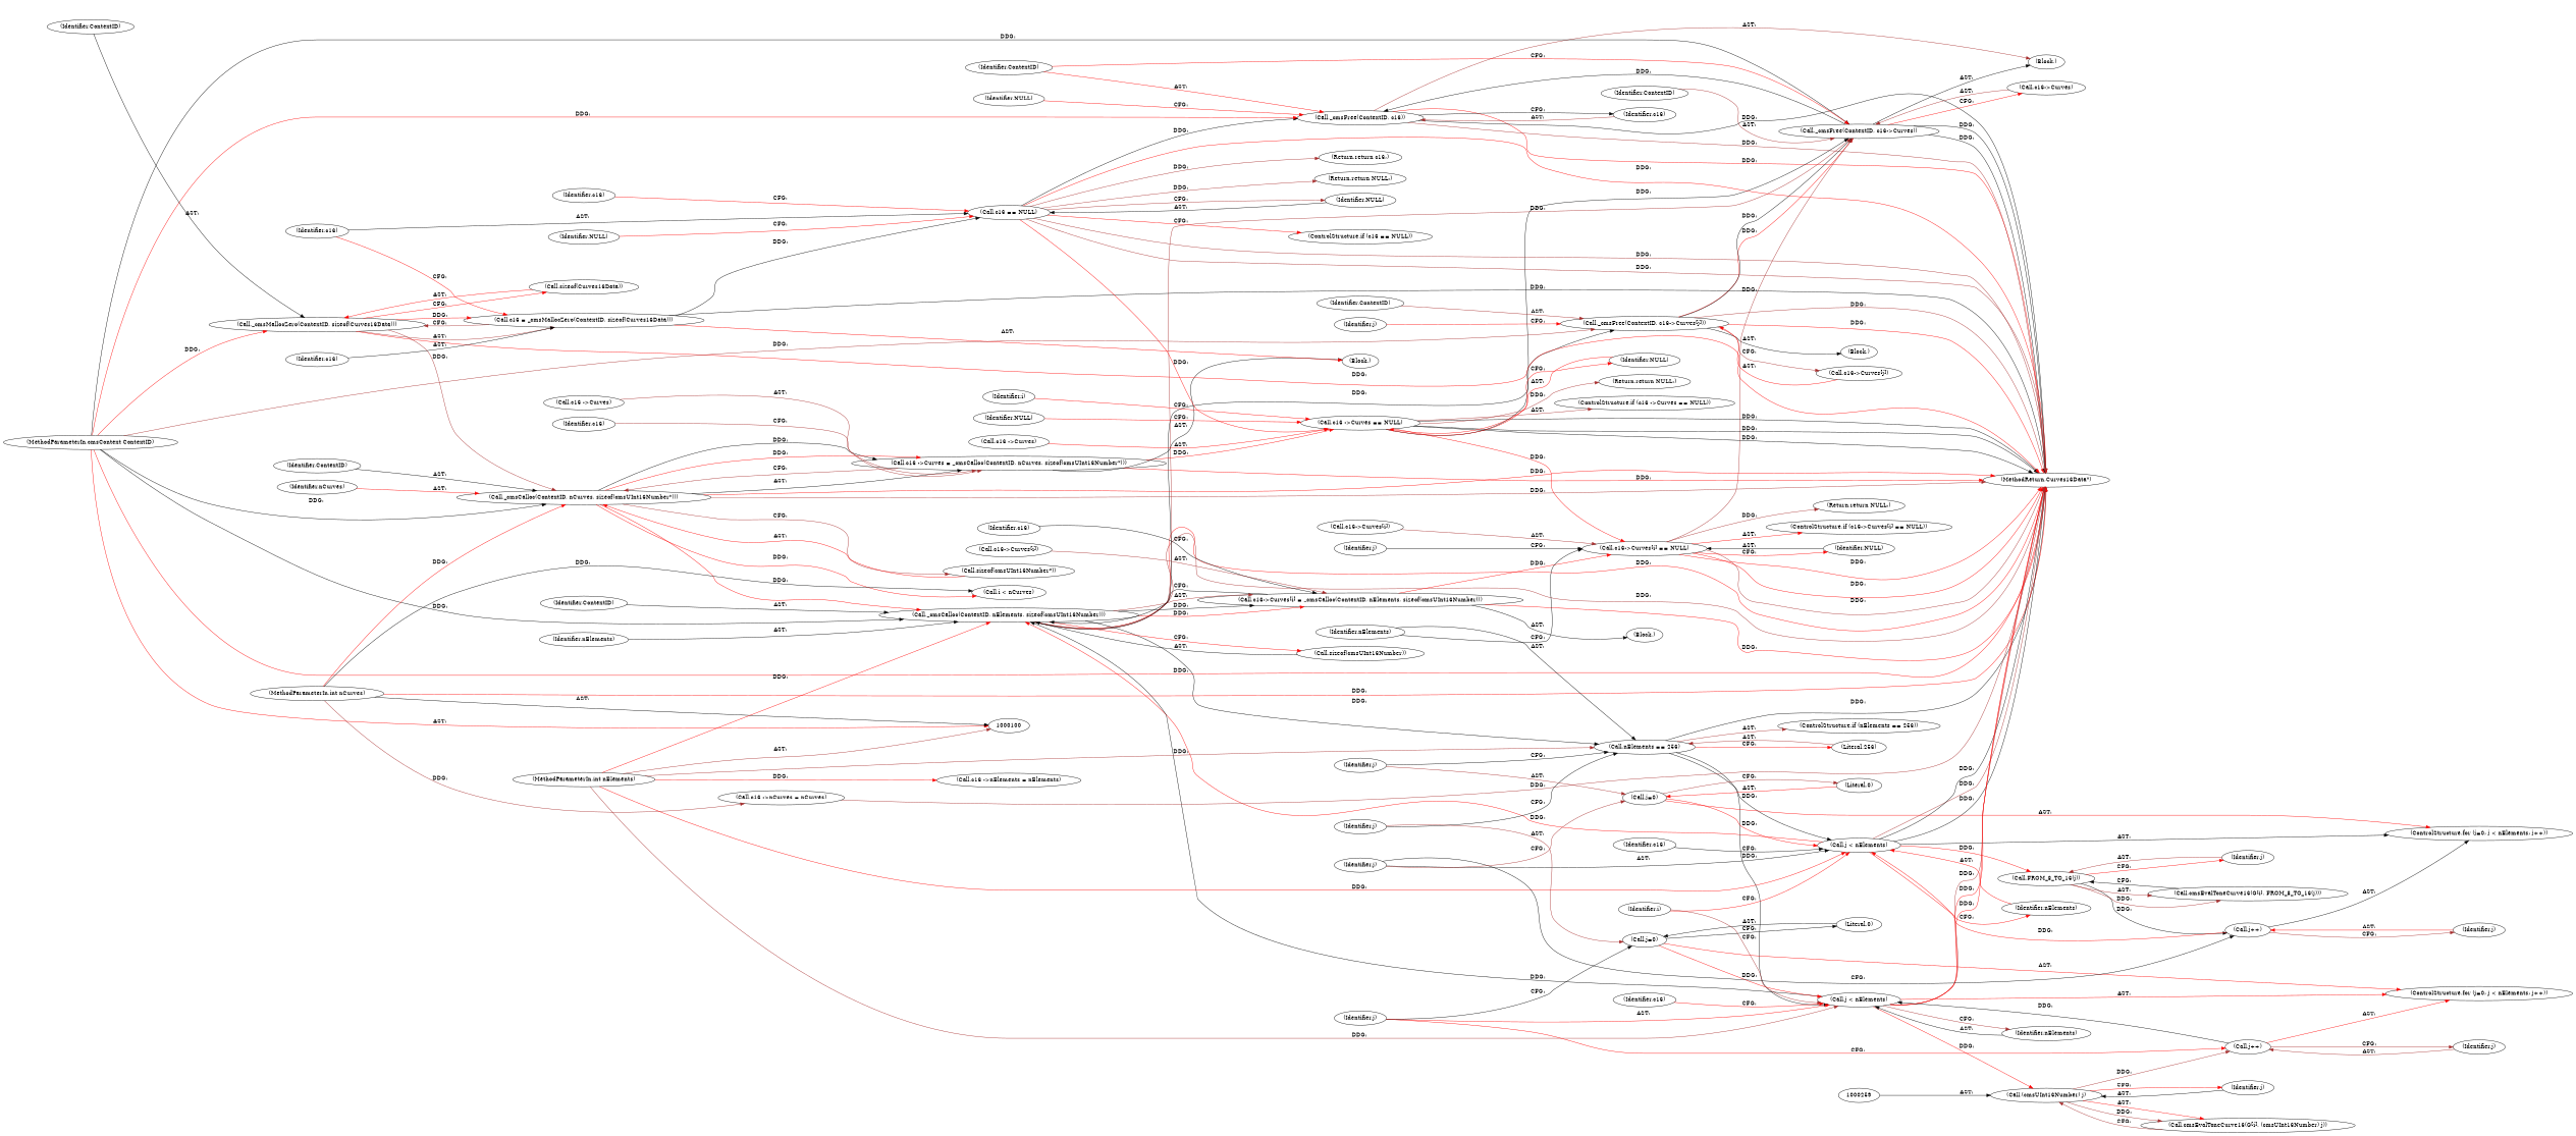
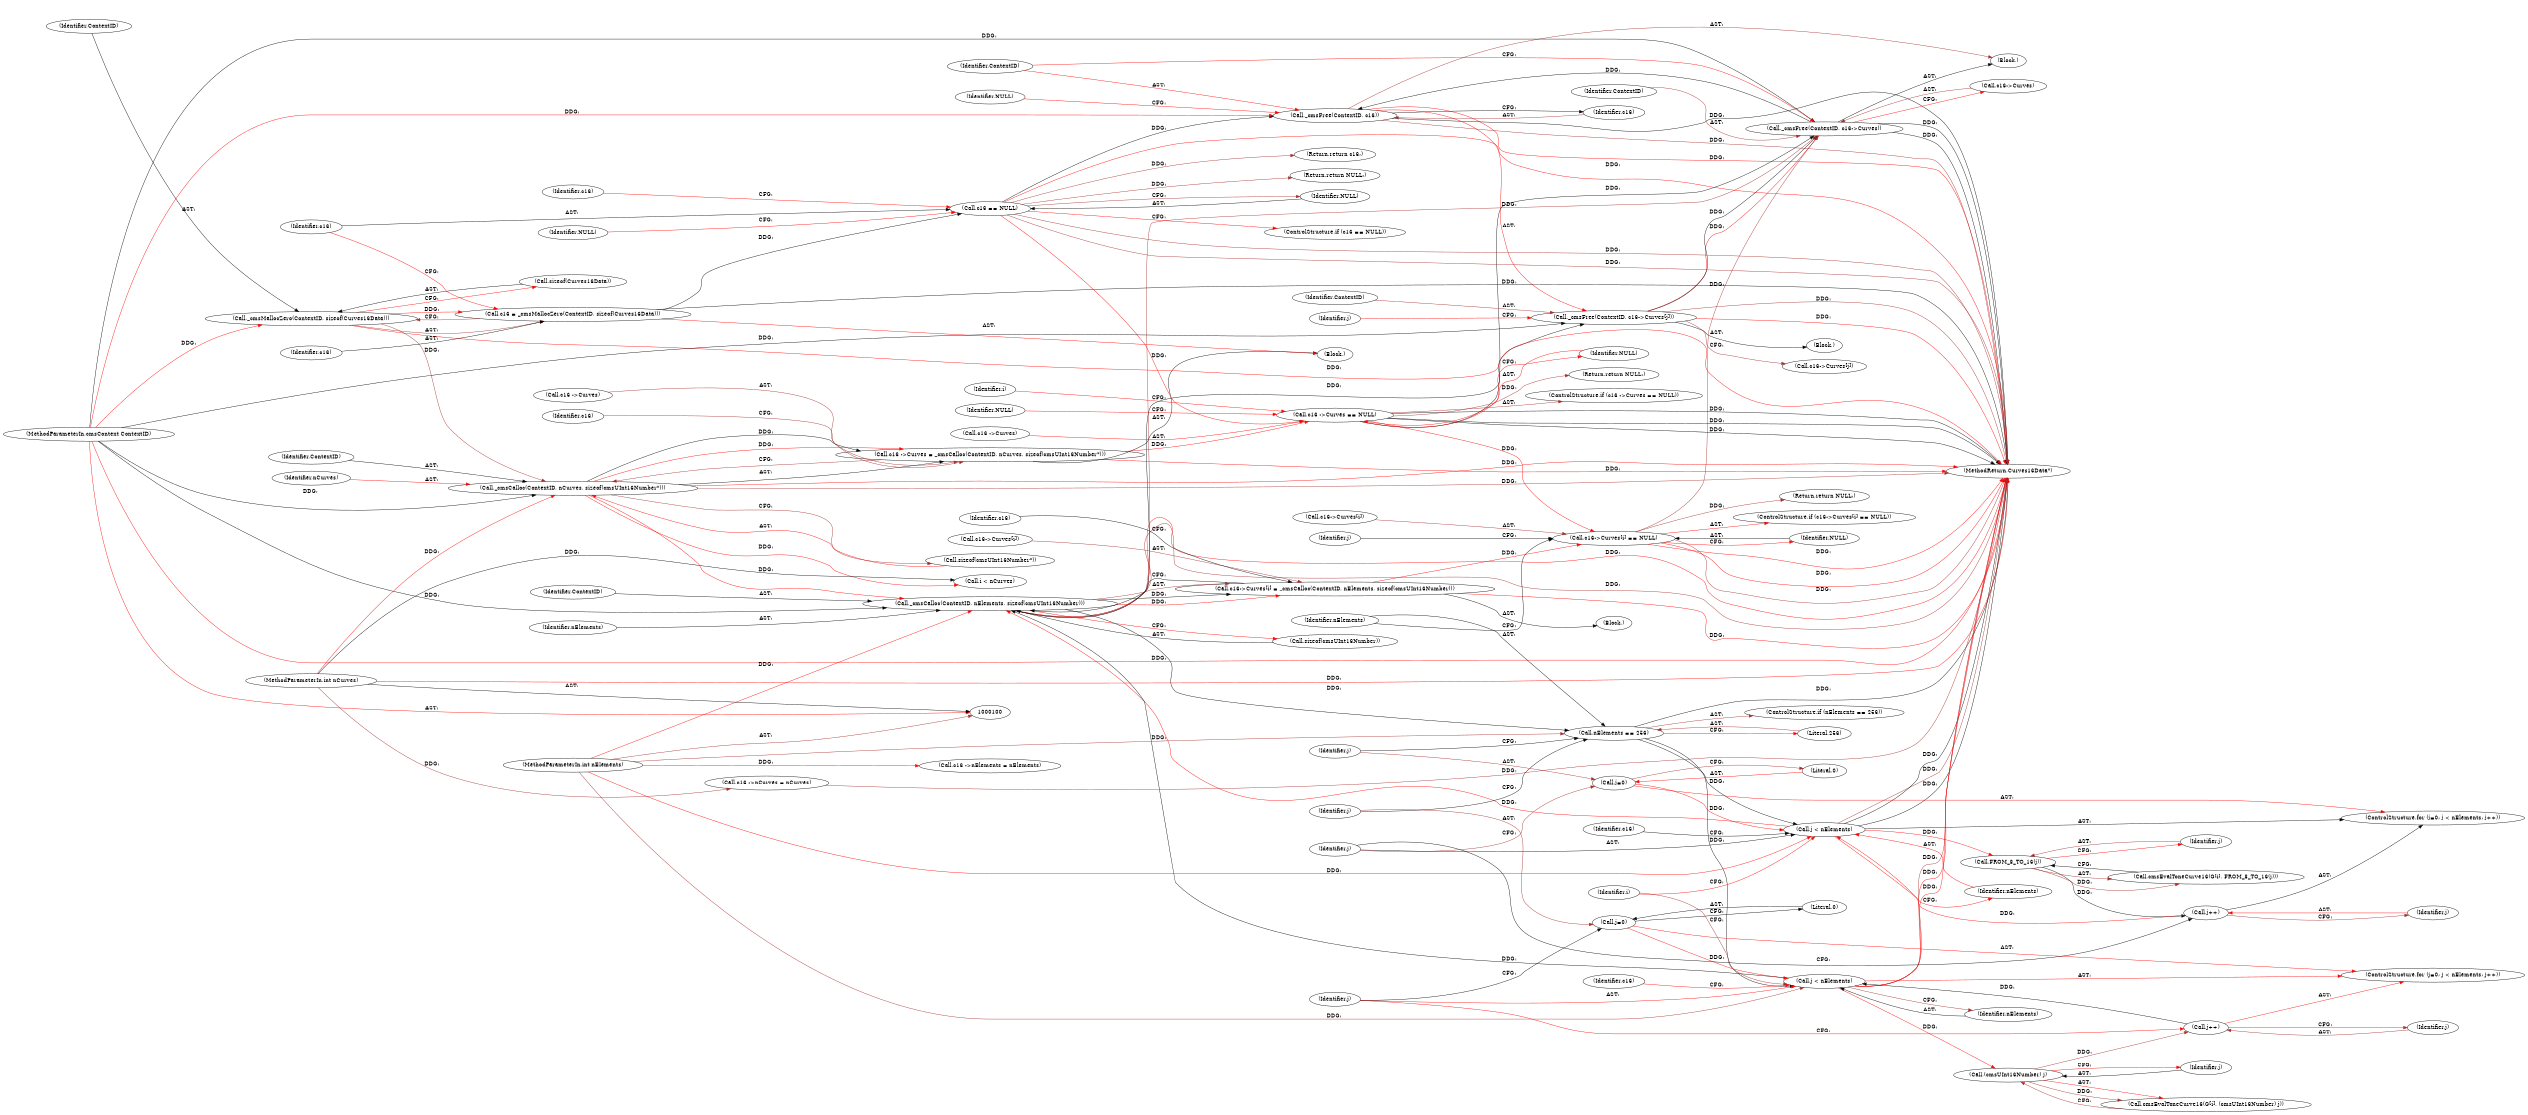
  digraph {
    fontname="DejaVu Serif"
    rankdir=LR
    node [fontname="DejaVu Serif"]
    edge [color=red fontname="DejaVu Serif"]
    n1 [label="(Call,_cmsFree(ContextID, c16))"]
    n2 [label="(MethodReturn,Curves16Data*)"]
    n3 [label="(Block,)"]
    n4 [label="(Identifier,c16)"]
    n5 [label="(Call,_cmsFree(ContextID, c16->Curves))"]
    n6 [label="(Call,c16->Curves)"]
    n7 [label="(Call,_cmsFree(ContextID, c16->Curves[j]))"]
    n8 [label="(Block,)"]
    n9 [label="(Call,c16->Curves[j])"]
    n10 [label="(Call,_cmsCalloc(ContextID, nElements, sizeof(cmsUInt16Number)))"]
    n11 [label="(Call,nElements == 256)"]
    n12 [label="(Call,c16->Curves[i] = _cmsCalloc(ContextID, nElements, sizeof(cmsUInt16Number)))"]
    n13 [label="(Call,sizeof(cmsUInt16Number))"]
    n14 [label="(Call,j < nElements)"]
    n15 [label="(Call,j < nElements)"]
    n16 [label="(Literal,256)"]
    n17 [label="(ControlStructure,if (nElements == 256))"]
    n18 [label="(Call,c16->Curves[i] == NULL)"]
    n19 [label="(Block,)"]
    n20 [label="(Call,_cmsCalloc(ContextID, nCurves, sizeof(cmsUInt16Number*)))"]
    n21 [label="(Call,c16 ->Curves = _cmsCalloc(ContextID, nCurves, sizeof(cmsUInt16Number*)))"]
    n22 [label="(Call,i < nCurves)"]
    n23 [label="(Call,sizeof(cmsUInt16Number*))"]
    n24 [label="(Call,c16 ->Curves == NULL)"]
    n25 [label="(Block,)"]
    n26 [label="(Call,_cmsMallocZero(ContextID, sizeof(Curves16Data)))"]
    n27 [label="(Call,c16 = _cmsMallocZero(ContextID, sizeof(Curves16Data)))"]
    n28 [label="(Call,sizeof(Curves16Data))"]
    n29 [label="(Call,c16 == NULL)"]
    n30 [label="(MethodParameterIn,cmsContext ContextID)"]
    1000100
    n32 [label="(MethodParameterIn,int nCurves)"]
    n33 [label="(Call,c16 ->nCurves = nCurves)"]
    n34 [label="(Call,FROM_8_TO_16(j))"]
    n35 [label="(ControlStructure,for (j=0; j < nElements; j++))"]
    n36 [label="(Identifier,nElements)"]
    n37 [label="(Call,j++)"]
    n38 [label="(Call,cmsEvalToneCurve16(G[i], FROM_8_TO_16(j)))"]
    n39 [label="(Identifier,j)"]
    n40 [label="(Identifier,j)"]
    n41 [label="(Call,j=0)"]
    n42 [label="(Literal,0)"]
    n43 [label="(Call,(cmsUInt16Number) j)"]
    n44 [label="(Identifier,nElements)"]
    n45 [label="(ControlStructure,for (j=0; j < nElements; j++))"]
    n46 [label="(MethodParameterIn,int nElements)"]
    n47 [label="(Call,c16 ->nElements = nElements)"]
    n48 [label="(Call,j++)"]
    n49 [label="(Identifier,j)"]
    n50 [label="(Call,cmsEvalToneCurve16(G[i], (cmsUInt16Number) j))"]
    n51 [label="(Call,j=0)"]
    n52 [label="(Literal,0)"]
    n53 [label="(Identifier,j)"]
    n54 [label="(Return,return NULL;)"]
    n55 [label="(ControlStructure,if (c16 ->Curves == NULL))"]
    n56 [label="(Identifier,NULL)"]
    n57 [label="(Return,return NULL;)"]
    n58 [label="(ControlStructure,if (c16->Curves[i] == NULL))"]
    n59 [label="(Identifier,NULL)"]
    n60 [label="(ControlStructure,if (c16 == NULL))"]
    n61 [label="(Identifier,NULL)"]
    n62 [label="(Return,return c16;)"]
    n63 [label="(Return,return NULL;)"]
    n64 [label="(Identifier,nElements)"]
    n65 [label="(Identifier,ContextID)"]
    n66 [label="(Identifier,ContextID)"]
    n67 [label="(Identifier,j)"]
    n68 [label="(Identifier,ContextID)"]
    n69 [label="(Call,c16 ->Curves)"]
    n70 [label="(Identifier,j)"]
    n71 [label="(Identifier,c16)"]
    n72 [label="(Identifier,j)"]
    n73 [label="(Call,c16->Curves[i])"]
    n74 [label="(Identifier,j)"]
    n75 [label="(Identifier,nElements)"]
    n76 [label="(Identifier,c16)"]
    n77 [label="(Identifier,ContextID)"]
    n78 [label="(Identifier,c16)"]
    n79 [label="(Identifier,NULL)"]
    n80 [label="(Identifier,j)"]
    n81 [label="(Identifier,i)"]
    n82 [label="(Identifier,c16)"]
    n83 [label="(Call,c16 ->Curves)"]
    n84 [label="(Identifier,nCurves)"]
    n85 [label="(Identifier,i)"]
    n86 [label="(Identifier,ContextID)"]
    n87 [label="(Identifier,ContextID)"]
    n88 [label="(Identifier,NULL)"]
    n89 [label="(Identifier,j)"]
    n90 [label="(Identifier,NULL)"]
    n91 [label="(Identifier,c16)"]
    n92 [label="(Identifier,c16)"]
    n93 [label="(Call,c16->Curves[i])"]
    n94 [label="(Identifier,c16)"]
-   1000259
    n1 -> n2 [label="DDG: "]
    n1 -> n2 [color=black label="DDG: "]
    n1 -> n2 [color=brown label="DDG: "]
    n1 -> n3 [color=brown label="AST: "]
    n1 -> n4 [color=black label="CFG: "]
    n4 -> n1 [color=brown label="AST: "]
    n5 -> n1 [color=black label="DDG: "]
    n5 -> n2 [color=black label="DDG: "]
    n5 -> n2 [color=black label="DDG: "]
    n5 -> n3 [color=black label="AST: "]
    n5 -> n6 [label="CFG: "]
    n6 -> n5 [color=brown label="AST: "]
    n7 -> n2 [label="DDG: "]
    n7 -> n2 [color=brown label="DDG: "]
    n7 -> n5 [label="DDG: "]
    n7 -> n5 [color=black label="DDG: "]
    n7 -> n8 [color=black label="AST: "]
    n7 -> n9 [color=brown label="CFG: "]
-   n9 -> n7 [label="AST: "]
+   n1 -> n7 [label="AST: "]
    n10 -> n2 [label="DDG: "]
    n10 -> n2 [color=brown label="DDG: "]
    n10 -> n5 [color=brown label="DDG: "]
    n10 -> n7 [color=black label="DDG: "]
    n10 -> n11 [color=black label="DDG: "]
    n10 -> n12 [color=brown label="AST: "]
    n10 -> n12 [color=black label="DDG: "]
    n10 -> n12 [label="DDG: "]
    n10 -> n13 [label="CFG: "]
    n11 -> n2 [color=black label="DDG: "]
    n11 -> n14 [color=black label="DDG: "]
    n11 -> n15 [color=black label="DDG: "]
    n11 -> n16 [label="CFG: "]
    n11 -> n17 [color=brown label="AST: "]
    n12 -> n2 [label="DDG: "]
    n12 -> n10 [color=black label="CFG: "]
    n12 -> n18 [label="DDG: "]
    n12 -> n19 [color=black label="AST: "]
    n13 -> n10 [color=black label="AST: "]
    n14 -> n2 [color=brown label="DDG: "]
    n14 -> n2 [color=black label="DDG: "]
    n14 -> n2 [color=black label="DDG: "]
    n14 -> n10 [label="DDG: "]
    n14 -> n34 [label="DDG: "]
    n14 -> n35 [color=black label="AST: "]
    n14 -> n36 [label="CFG: "]
    n15 -> n2 [color=brown label="DDG: "]
    n15 -> n2 [label="DDG: "]
    n15 -> n2 [label="DDG: "]
    n15 -> n10 [color=black label="DDG: "]
    n15 -> n43 [label="DDG: "]
    n15 -> n44 [color=brown label="CFG: "]
    n15 -> n45 [label="AST: "]
    n16 -> n11 [color=brown label="AST: "]
    n18 -> n2 [color=brown label="DDG: "]
    n18 -> n2 [label="DDG: "]
    n18 -> n2 [label="DDG: "]
    n18 -> n5 [color=brown label="DDG: "]
    n18 -> n57 [color=brown label="DDG: "]
    n18 -> n58 [label="AST: "]
    n18 -> n59 [label="CFG: "]
    n20 -> n2 [label="DDG: "]
    n20 -> n2 [color=brown label="DDG: "]
    n20 -> n10 [label="DDG: "]
    n20 -> n21 [color=black label="AST: "]
    n20 -> n21 [color=black label="DDG: "]
    n20 -> n21 [label="DDG: "]
    n20 -> n22 [label="DDG: "]
    n20 -> n23 [color=brown label="CFG: "]
    n21 -> n2 [label="DDG: "]
    n21 -> n20 [color=brown label="CFG: "]
    n21 -> n24 [label="DDG: "]
    n21 -> n25 [color=black label="AST: "]
    n23 -> n20 [label="AST: "]
    n24 -> n2 [color=black label="DDG: "]
    n24 -> n2 [color=black label="DDG: "]
    n24 -> n2 [color=black label="DDG: "]
    n24 -> n5 [color=black label="DDG: "]
    n24 -> n18 [label="DDG: "]
    n24 -> n54 [color=brown label="DDG: "]
    n24 -> n55 [color=brown label="AST: "]
    n24 -> n56 [label="CFG: "]
    n26 -> n2 [label="DDG: "]
    n26 -> n20 [color=brown label="DDG: "]
    n26 -> n27 [color=brown label="AST: "]
    n26 -> n27 [label="DDG: "]
    n26 -> n28 [label="CFG: "]
    n27 -> n2 [color=black label="DDG: "]
    n27 -> n25 [label="AST: "]
    n27 -> n26 [color=brown label="CFG: "]
    n27 -> n29 [color=black label="DDG: "]
-   n28 -> n26 [label="AST: "]
+   n28 -> n26 [color=black label="AST: "]
    n29 -> n1 [color=black label="DDG: "]
    n29 -> n2 [color=brown label="DDG: "]
    n29 -> n2 [label="DDG: "]
    n29 -> n2 [color=brown label="DDG: "]
    n29 -> n24 [label="DDG: "]
    n29 -> n60 [label="CFG: "]
    n29 -> n61 [color=brown label="CFG: "]
    n29 -> n62 [color=brown label="DDG: "]
    n29 -> n63 [color=brown label="DDG: "]
    n30 -> n1 [label="DDG: "]
    n30 -> n2 [label="DDG: "]
    n30 -> n5 [color=black label="DDG: "]
-   n30 -> n7 [color=brown label="DDG: "]
+   n30 -> n7 [color=black label="DDG: "]
    n30 -> n10 [color=black label="DDG: "]
    n30 -> n20 [color=black label="DDG: "]
    n30 -> n26 [label="DDG: "]
    n30 -> 1000100 [label="AST: "]
    n32 -> n2 [label="DDG: "]
    n32 -> n20 [label="DDG: "]
    n32 -> n22 [color=black label="DDG: "]
    n32 -> 1000100 [color=black label="AST: "]
    n32 -> n33 [color=brown label="DDG: "]
    n33 -> n2 [color=brown label="DDG: "]
    n34 -> n37 [color=black label="DDG: "]
    n34 -> n38 [color=brown label="AST: "]
    n34 -> n38 [color=brown label="DDG: "]
    n34 -> n39 [label="CFG: "]
    n36 -> n14 [label="AST: "]
    n37 -> n14 [label="DDG: "]
    n37 -> n35 [color=black label="AST: "]
    n37 -> n40 [color=brown label="CFG: "]
    n38 -> n34 [color=black label="CFG: "]
    n39 -> n34 [color=brown label="AST: "]
    n40 -> n37 [label="AST: "]
    n41 -> n14 [label="DDG: "]
    n41 -> n35 [label="AST: "]
    n41 -> n42 [color=brown label="CFG: "]
    n42 -> n41 [label="AST: "]
    n43 -> n48 [color=brown label="DDG: "]
    n43 -> n49 [label="CFG: "]
    n43 -> n50 [label="AST: "]
    n43 -> n50 [color=brown label="DDG: "]
    n44 -> n15 [color=black label="AST: "]
    n46 -> n10 [label="DDG: "]
    n46 -> n11 [color=brown label="DDG: "]
    n46 -> n14 [label="DDG: "]
    n46 -> n15 [color=brown label="DDG: "]
    n46 -> 1000100 [color=brown label="AST: "]
    n46 -> n47 [label="DDG: "]
    n48 -> n15 [color=black label="DDG: "]
    n48 -> n45 [label="AST: "]
    n48 -> n53 [color=brown label="CFG: "]
    n49 -> n43 [color=black label="AST: "]
    n50 -> n43 [color=brown label="CFG: "]
    n51 -> n15 [label="DDG: "]
    n51 -> n45 [label="AST: "]
    n51 -> n52 [color=black label="CFG: "]
    n52 -> n51 [color=black label="AST: "]
    n53 -> n48 [color=brown label="AST: "]
    n56 -> n24 [label="AST: "]
    n59 -> n18 [color=black label="AST: "]
    n61 -> n29 [color=black label="AST: "]
    n64 -> n10 [color=black label="AST: "]
    n65 -> n26 [color=black label="AST: "]
    n66 -> n7 [color=brown label="AST: "]
    n67 -> n11 [color=black label="CFG: "]
    n67 -> n51 [color=brown label="AST: "]
    n68 -> n10 [color=black label="AST: "]
    n69 -> n21 [color=brown label="AST: "]
    n70 -> n18 [color=black label="CFG: "]
    n71 -> n29 [label="CFG: "]
    n72 -> n11 [color=black label="CFG: "]
    n72 -> n41 [color=brown label="AST: "]
    n73 -> n18 [color=brown label="AST: "]
    n74 -> n15 [label="AST: "]
    n74 -> n48 [label="CFG: "]
    n74 -> n51 [color=black label="CFG: "]
    n75 -> n11 [color=black label="AST: "]
    n75 -> n18 [color=black label="CFG: "]
    n76 -> n21 [color=brown label="CFG: "]
    n77 -> n20 [color=black label="AST: "]
    n78 -> n14 [color=black label="CFG: "]
    n79 -> n29 [label="CFG: "]
    n80 -> n7 [label="CFG: "]
    n81 -> n14 [label="CFG: "]
    n81 -> n15 [color=brown label="CFG: "]
    n82 -> n27 [color=black label="AST: "]
    n83 -> n24 [label="AST: "]
    n84 -> n20 [label="AST: "]
    n85 -> n24 [label="CFG: "]
    n86 -> n1 [label="AST: "]
    n86 -> n5 [label="CFG: "]
    n87 -> n5 [color=brown label="AST: "]
    n88 -> n1 [label="CFG: "]
    n89 -> n14 [color=black label="AST: "]
    n89 -> n37 [color=black label="CFG: "]
    n89 -> n41 [color=brown label="CFG: "]
    n90 -> n24 [label="CFG: "]
    n91 -> n27 [label="CFG: "]
    n91 -> n29 [color=black label="AST: "]
    n92 -> n12 [color=black label="CFG: "]
    n93 -> n12 [color=brown label="AST: "]
    n94 -> n15 [label="CFG: "]
-   1000259 -> n43 [color=black label="AST: "]
  }
